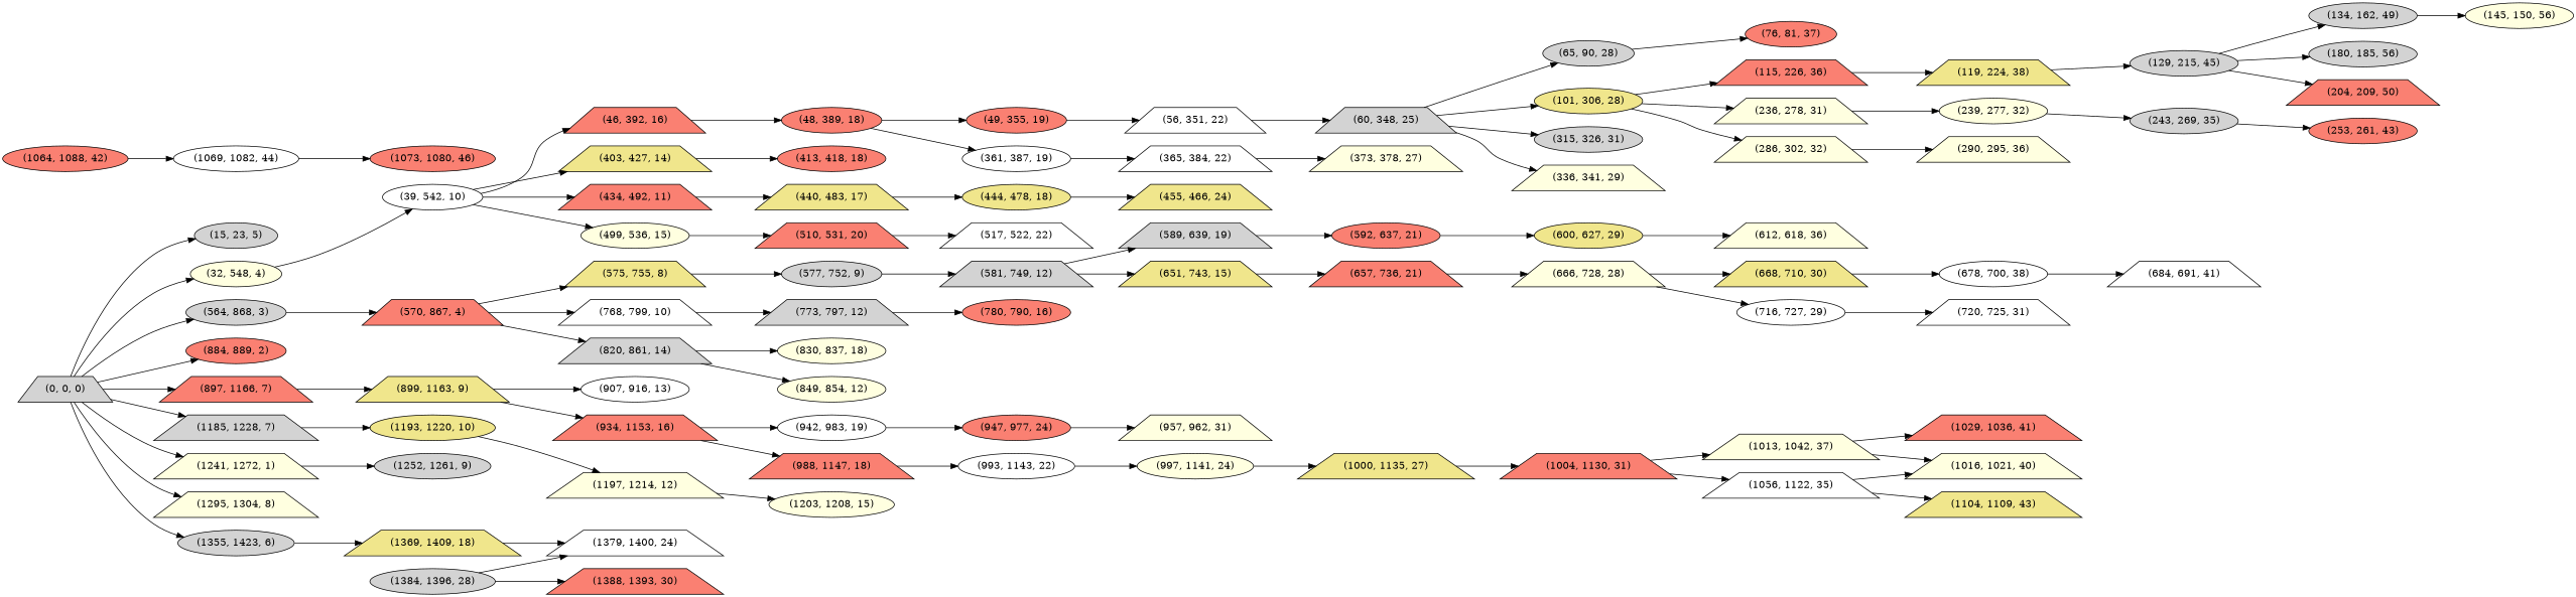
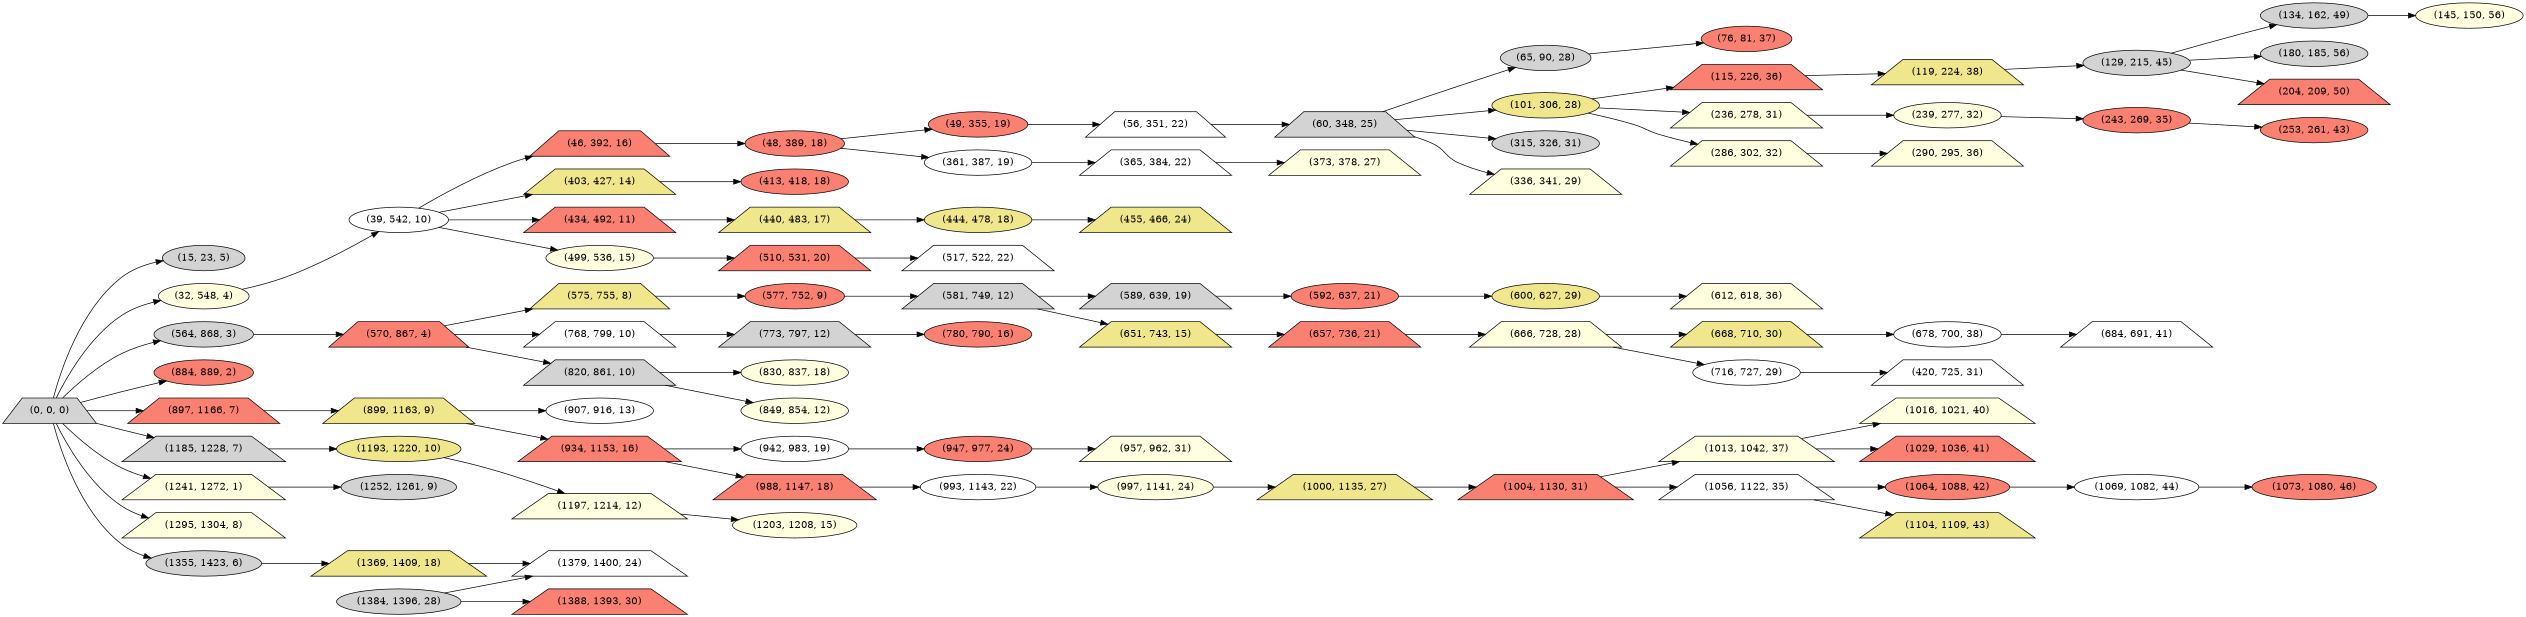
  digraph {
    rankdir=LR
    node [fillcolor=salmon shape=trapezium style=filled]
    "(0, 0, 0)" [fillcolor=lightgrey]
    "(15, 23, 5)" [fillcolor=lightgrey shape=ellipse]
    "(32, 548, 4)" [fillcolor=lightyellow shape=ellipse]
    "(564, 868, 3)" [fillcolor=lightgrey shape=ellipse]
    "(884, 889, 2)" [shape=ellipse]
    "(897, 1166, 7)"
    "(1185, 1228, 7)" [fillcolor=lightgrey]
    "(1241, 1272, 1)" [fillcolor=lightyellow]
    "(1295, 1304, 8)" [fillcolor=lightyellow]
    "(1355, 1423, 6)" [fillcolor=lightgrey shape=ellipse]
    "(39, 542, 10)" [fillcolor=white shape=ellipse]
    "(570, 867, 4)"
    "(899, 1163, 9)" [fillcolor=khaki]
    "(1193, 1220, 10)" [fillcolor=khaki shape=ellipse]
    "(1252, 1261, 9)" [fillcolor=lightgrey shape=ellipse]
    "(1369, 1409, 18)" [fillcolor=khaki]
    "(46, 392, 16)"
    "(403, 427, 14)" [fillcolor=khaki]
    "(434, 492, 11)"
    "(499, 536, 15)" [fillcolor=lightyellow shape=ellipse]
    "(48, 389, 18)" [shape=ellipse]
    "(413, 418, 18)" [shape=ellipse]
    "(440, 483, 17)" [fillcolor=khaki]
    "(510, 531, 20)"
    "(49, 355, 19)" [shape=ellipse]
    "(361, 387, 19)" [fillcolor=white shape=ellipse]
    "(56, 351, 22)" [fillcolor=white]
    "(365, 384, 22)" [fillcolor=white]
    "(60, 348, 25)" [fillcolor=lightgrey]
    "(65, 90, 28)" [fillcolor=lightgrey shape=ellipse]
    "(101, 306, 28)" [fillcolor=khaki shape=ellipse]
    "(315, 326, 31)" [fillcolor=lightgrey shape=ellipse]
    "(336, 341, 29)" [fillcolor=lightyellow]
    "(76, 81, 37)" [shape=ellipse]
    "(115, 226, 36)"
    "(236, 278, 31)" [fillcolor=lightyellow]
    "(286, 302, 32)" [fillcolor=lightyellow]
    "(119, 224, 38)" [fillcolor=khaki]
    "(239, 277, 32)" [fillcolor=lightyellow shape=ellipse]
    "(290, 295, 36)" [fillcolor=lightyellow]
    "(129, 215, 45)" [fillcolor=lightgrey shape=ellipse]
    "(134, 162, 49)" [fillcolor=lightgrey shape=ellipse]
    "(180, 185, 56)" [fillcolor=lightgrey shape=ellipse]
    "(204, 209, 50)"
    "(145, 150, 56)" [fillcolor=lightyellow shape=ellipse]
-   "(243, 269, 35)" [fillcolor=lightgrey shape=ellipse]
+   "(243, 269, 35)" [shape=ellipse]
    "(253, 261, 43)" [shape=ellipse]
    "(373, 378, 27)" [fillcolor=lightyellow]
    "(444, 478, 18)" [fillcolor=khaki shape=ellipse]
    "(455, 466, 24)" [fillcolor=khaki]
    "(517, 522, 22)" [fillcolor=white]
    "(575, 755, 8)" [fillcolor=khaki]
    "(768, 799, 10)" [fillcolor=white]
-   "(820, 861, 10)" [fillcolor=lightgrey label="(820, 861, 14)"]
-   "(577, 752, 9)" [fillcolor=lightgrey shape=ellipse]
+   "(820, 861, 10)" [fillcolor=lightgrey]
+   "(577, 752, 9)" [shape=ellipse]
    "(773, 797, 12)" [fillcolor=lightgrey]
    "(830, 837, 18)" [fillcolor=lightyellow shape=ellipse]
    "(849, 854, 12)" [fillcolor=lightyellow shape=ellipse]
    "(581, 749, 12)" [fillcolor=lightgrey]
    "(589, 639, 19)" [fillcolor=lightgrey]
    "(651, 743, 15)" [fillcolor=khaki]
    "(592, 637, 21)" [shape=ellipse]
    "(657, 736, 21)"
    "(600, 627, 29)" [fillcolor=khaki shape=ellipse]
    "(612, 618, 36)" [fillcolor=lightyellow]
    "(666, 728, 28)" [fillcolor=lightyellow]
    "(668, 710, 30)" [fillcolor=khaki]
    "(716, 727, 29)" [fillcolor=white shape=ellipse]
    "(678, 700, 38)" [fillcolor=white shape=ellipse]
-   "(720, 725, 31)" [fillcolor=white]
+   "(720, 725, 31)" [fillcolor=white label="(420, 725, 31)"]
    "(684, 691, 41)" [fillcolor=white]
    "(780, 790, 16)" [shape=ellipse]
    "(907, 916, 13)" [fillcolor=white shape=ellipse]
    "(934, 1153, 16)"
    "(942, 983, 19)" [fillcolor=white shape=ellipse]
    "(988, 1147, 18)"
    "(947, 977, 24)" [shape=ellipse]
    "(993, 1143, 22)" [fillcolor=white shape=ellipse]
    "(957, 962, 31)" [fillcolor=lightyellow]
    "(997, 1141, 24)" [fillcolor=lightyellow shape=ellipse]
    "(1000, 1135, 27)" [fillcolor=khaki]
    "(1004, 1130, 31)"
    "(1013, 1042, 37)" [fillcolor=lightyellow]
    "(1056, 1122, 35)" [fillcolor=white]
    "(1016, 1021, 40)" [fillcolor=lightyellow]
    "(1029, 1036, 41)"
    "(1064, 1088, 42)" [shape=ellipse]
    "(1104, 1109, 43)" [fillcolor=khaki]
    "(1069, 1082, 44)" [fillcolor=white shape=ellipse]
    "(1073, 1080, 46)" [shape=ellipse]
    "(1197, 1214, 12)" [fillcolor=lightyellow]
    "(1203, 1208, 15)" [fillcolor=lightyellow shape=ellipse]
    "(1379, 1400, 24)" [fillcolor=white]
    "(1384, 1396, 28)" [fillcolor=lightgrey shape=ellipse]
    "(1388, 1393, 30)"
    "(0, 0, 0)" -> "(15, 23, 5)"
    "(0, 0, 0)" -> "(32, 548, 4)"
    "(0, 0, 0)" -> "(564, 868, 3)"
    "(0, 0, 0)" -> "(884, 889, 2)"
    "(0, 0, 0)" -> "(897, 1166, 7)"
    "(0, 0, 0)" -> "(1185, 1228, 7)"
    "(0, 0, 0)" -> "(1241, 1272, 1)"
    "(0, 0, 0)" -> "(1295, 1304, 8)"
    "(0, 0, 0)" -> "(1355, 1423, 6)"
    "(32, 548, 4)" -> "(39, 542, 10)"
    "(564, 868, 3)" -> "(570, 867, 4)"
    "(897, 1166, 7)" -> "(899, 1163, 9)"
    "(1185, 1228, 7)" -> "(1193, 1220, 10)"
    "(1241, 1272, 1)" -> "(1252, 1261, 9)"
    "(1355, 1423, 6)" -> "(1369, 1409, 18)"
    "(39, 542, 10)" -> "(46, 392, 16)"
    "(39, 542, 10)" -> "(403, 427, 14)"
    "(39, 542, 10)" -> "(434, 492, 11)"
    "(39, 542, 10)" -> "(499, 536, 15)"
    "(570, 867, 4)" -> "(575, 755, 8)"
    "(570, 867, 4)" -> "(768, 799, 10)"
    "(570, 867, 4)" -> "(820, 861, 10)"
    "(899, 1163, 9)" -> "(907, 916, 13)"
    "(899, 1163, 9)" -> "(934, 1153, 16)"
    "(1193, 1220, 10)" -> "(1197, 1214, 12)"
    "(1369, 1409, 18)" -> "(1379, 1400, 24)"
    "(46, 392, 16)" -> "(48, 389, 18)"
    "(403, 427, 14)" -> "(413, 418, 18)"
    "(434, 492, 11)" -> "(440, 483, 17)"
    "(499, 536, 15)" -> "(510, 531, 20)"
    "(48, 389, 18)" -> "(49, 355, 19)"
    "(48, 389, 18)" -> "(361, 387, 19)"
    "(440, 483, 17)" -> "(444, 478, 18)"
    "(510, 531, 20)" -> "(517, 522, 22)"
    "(49, 355, 19)" -> "(56, 351, 22)"
    "(361, 387, 19)" -> "(365, 384, 22)"
    "(56, 351, 22)" -> "(60, 348, 25)"
    "(365, 384, 22)" -> "(373, 378, 27)"
    "(60, 348, 25)" -> "(65, 90, 28)"
    "(60, 348, 25)" -> "(101, 306, 28)"
    "(60, 348, 25)" -> "(315, 326, 31)"
    "(60, 348, 25)" -> "(336, 341, 29)"
    "(65, 90, 28)" -> "(76, 81, 37)"
    "(101, 306, 28)" -> "(115, 226, 36)"
    "(101, 306, 28)" -> "(236, 278, 31)"
    "(101, 306, 28)" -> "(286, 302, 32)"
    "(115, 226, 36)" -> "(119, 224, 38)"
    "(236, 278, 31)" -> "(239, 277, 32)"
    "(286, 302, 32)" -> "(290, 295, 36)"
    "(119, 224, 38)" -> "(129, 215, 45)"
    "(239, 277, 32)" -> "(243, 269, 35)"
    "(129, 215, 45)" -> "(134, 162, 49)"
    "(129, 215, 45)" -> "(180, 185, 56)"
    "(129, 215, 45)" -> "(204, 209, 50)"
    "(134, 162, 49)" -> "(145, 150, 56)"
    "(243, 269, 35)" -> "(253, 261, 43)"
    "(444, 478, 18)" -> "(455, 466, 24)"
    "(575, 755, 8)" -> "(577, 752, 9)"
    "(768, 799, 10)" -> "(773, 797, 12)"
    "(820, 861, 10)" -> "(830, 837, 18)"
    "(820, 861, 10)" -> "(849, 854, 12)"
    "(577, 752, 9)" -> "(581, 749, 12)"
    "(773, 797, 12)" -> "(780, 790, 16)"
    "(581, 749, 12)" -> "(589, 639, 19)"
    "(581, 749, 12)" -> "(651, 743, 15)"
    "(589, 639, 19)" -> "(592, 637, 21)"
    "(651, 743, 15)" -> "(657, 736, 21)"
    "(592, 637, 21)" -> "(600, 627, 29)"
    "(657, 736, 21)" -> "(666, 728, 28)"
    "(600, 627, 29)" -> "(612, 618, 36)"
    "(666, 728, 28)" -> "(668, 710, 30)"
    "(666, 728, 28)" -> "(716, 727, 29)"
    "(668, 710, 30)" -> "(678, 700, 38)"
    "(716, 727, 29)" -> "(720, 725, 31)"
    "(678, 700, 38)" -> "(684, 691, 41)"
    "(934, 1153, 16)" -> "(942, 983, 19)"
    "(934, 1153, 16)" -> "(988, 1147, 18)"
    "(942, 983, 19)" -> "(947, 977, 24)"
    "(988, 1147, 18)" -> "(993, 1143, 22)"
    "(947, 977, 24)" -> "(957, 962, 31)"
    "(993, 1143, 22)" -> "(997, 1141, 24)"
    "(997, 1141, 24)" -> "(1000, 1135, 27)"
    "(1000, 1135, 27)" -> "(1004, 1130, 31)"
    "(1004, 1130, 31)" -> "(1013, 1042, 37)"
    "(1004, 1130, 31)" -> "(1056, 1122, 35)"
    "(1013, 1042, 37)" -> "(1016, 1021, 40)"
    "(1013, 1042, 37)" -> "(1029, 1036, 41)"
-   "(1056, 1122, 35)" -> "(1016, 1021, 40)"
+   "(1056, 1122, 35)" -> "(1064, 1088, 42)"
    "(1056, 1122, 35)" -> "(1104, 1109, 43)"
    "(1064, 1088, 42)" -> "(1069, 1082, 44)"
    "(1069, 1082, 44)" -> "(1073, 1080, 46)"
    "(1197, 1214, 12)" -> "(1203, 1208, 15)"
    "(1384, 1396, 28)" -> "(1379, 1400, 24)"
    "(1384, 1396, 28)" -> "(1388, 1393, 30)"
  }
